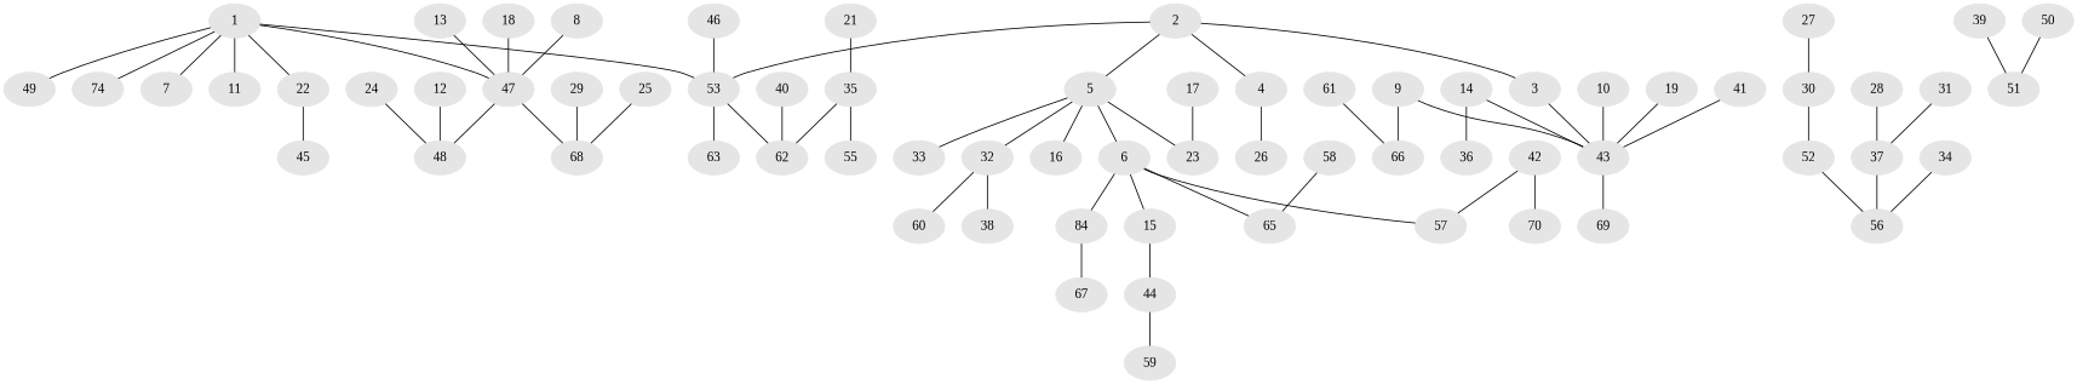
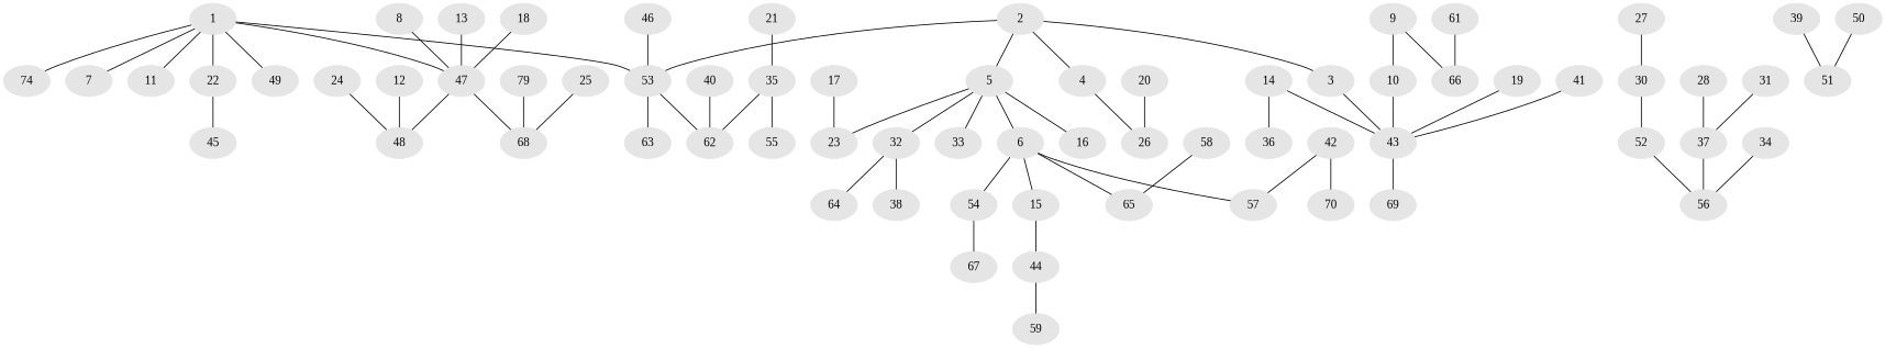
  graph {
    fontname="Liberation Serif"
    node [color=gray90 fontname="Liberation Serif" style=filled]
    edge [fontname="Liberation Serif" weight=1.0]
    1
    7
    11
    22
    47
    49
    53
    n8 [label=74]
    45
    48
    68
    62
    63
    2
    3
    4
    5
    43
    26
    6
    16
    23
    32
    33
    69
    15
-   54 [label=84]
+   54
    57
    65
    38
-   60
+   60 [label=64]
    44
    67
    8
    9
    10
    66
    12
    13
    14
    36
    59
    17
    18
    19
+   20
    21
    35
    55
    24
    25
    27
    30
    52
    28
    37
    56
-   29
+   29 [label=79]
    31
    34
    39
    51
    40
    41
    42
    70
    46
    50
    58
    61
    1 -- 7
    1 -- 11
    1 -- 22
    1 -- 47
    1 -- 49
    1 -- 53
    1 -- n8
    22 -- 45
    47 -- 48
    47 -- 68
    53 -- 62
    53 -- 63
    2 -- 53
    2 -- 3
    2 -- 4
    2 -- 5
    3 -- 43
    4 -- 26
    5 -- 6
    5 -- 16
    5 -- 23
    5 -- 32
    5 -- 33
    43 -- 69
    6 -- 15
    6 -- 54
    6 -- 57
    6 -- 65
    32 -- 38
    32 -- 60
    15 -- 44
    54 -- 67
    44 -- 59
    8 -- 47
-   9 -- 43
+   9 -- 10
    9 -- 66
    10 -- 43
    12 -- 48
    13 -- 47
    14 -- 43
    14 -- 36
    17 -- 23
    18 -- 47
    19 -- 43
+   20 -- 26
    21 -- 35
    35 -- 62
    35 -- 55
    24 -- 48
    25 -- 68
    27 -- 30
    30 -- 52
    52 -- 56
    28 -- 37
    37 -- 56
    29 -- 68
    31 -- 37
    34 -- 56
    39 -- 51
    40 -- 62
    41 -- 43
    42 -- 57
    42 -- 70
    46 -- 53
    50 -- 51
    58 -- 65
    61 -- 66
  }
